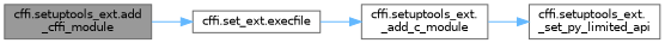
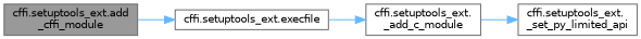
  digraph {
    rankdir=LR
    node [color=grey40 fillcolor=white fontname=Helvetica fontsize=10 shape=box style=filled]
    edge [color=steelblue1 fontname=Helvetica fontsize=10 labelfontname=Helvetica labelfontsize=10 style=solid]
    n1 [color=gray40 fillcolor=grey60 fontcolor=black height=0.2 label="cffi.setuptools_ext.add\l_cffi_module" width=0.4]
-   n2 [height=0.2 label="cffi.set_ext.execfile" width=0.4]
+   n2 [height=0.2 label="cffi.setuptools_ext.execfile" width=0.4]
    n3 [height=0.2 label="cffi.setuptools_ext.\l_add_c_module" width=0.4]
    n4 [height=0.2 label="cffi.setuptools_ext.\l_set_py_limited_api" width=0.4]
    n1 -> n2
    n2 -> n3
    n3 -> n4
  }
